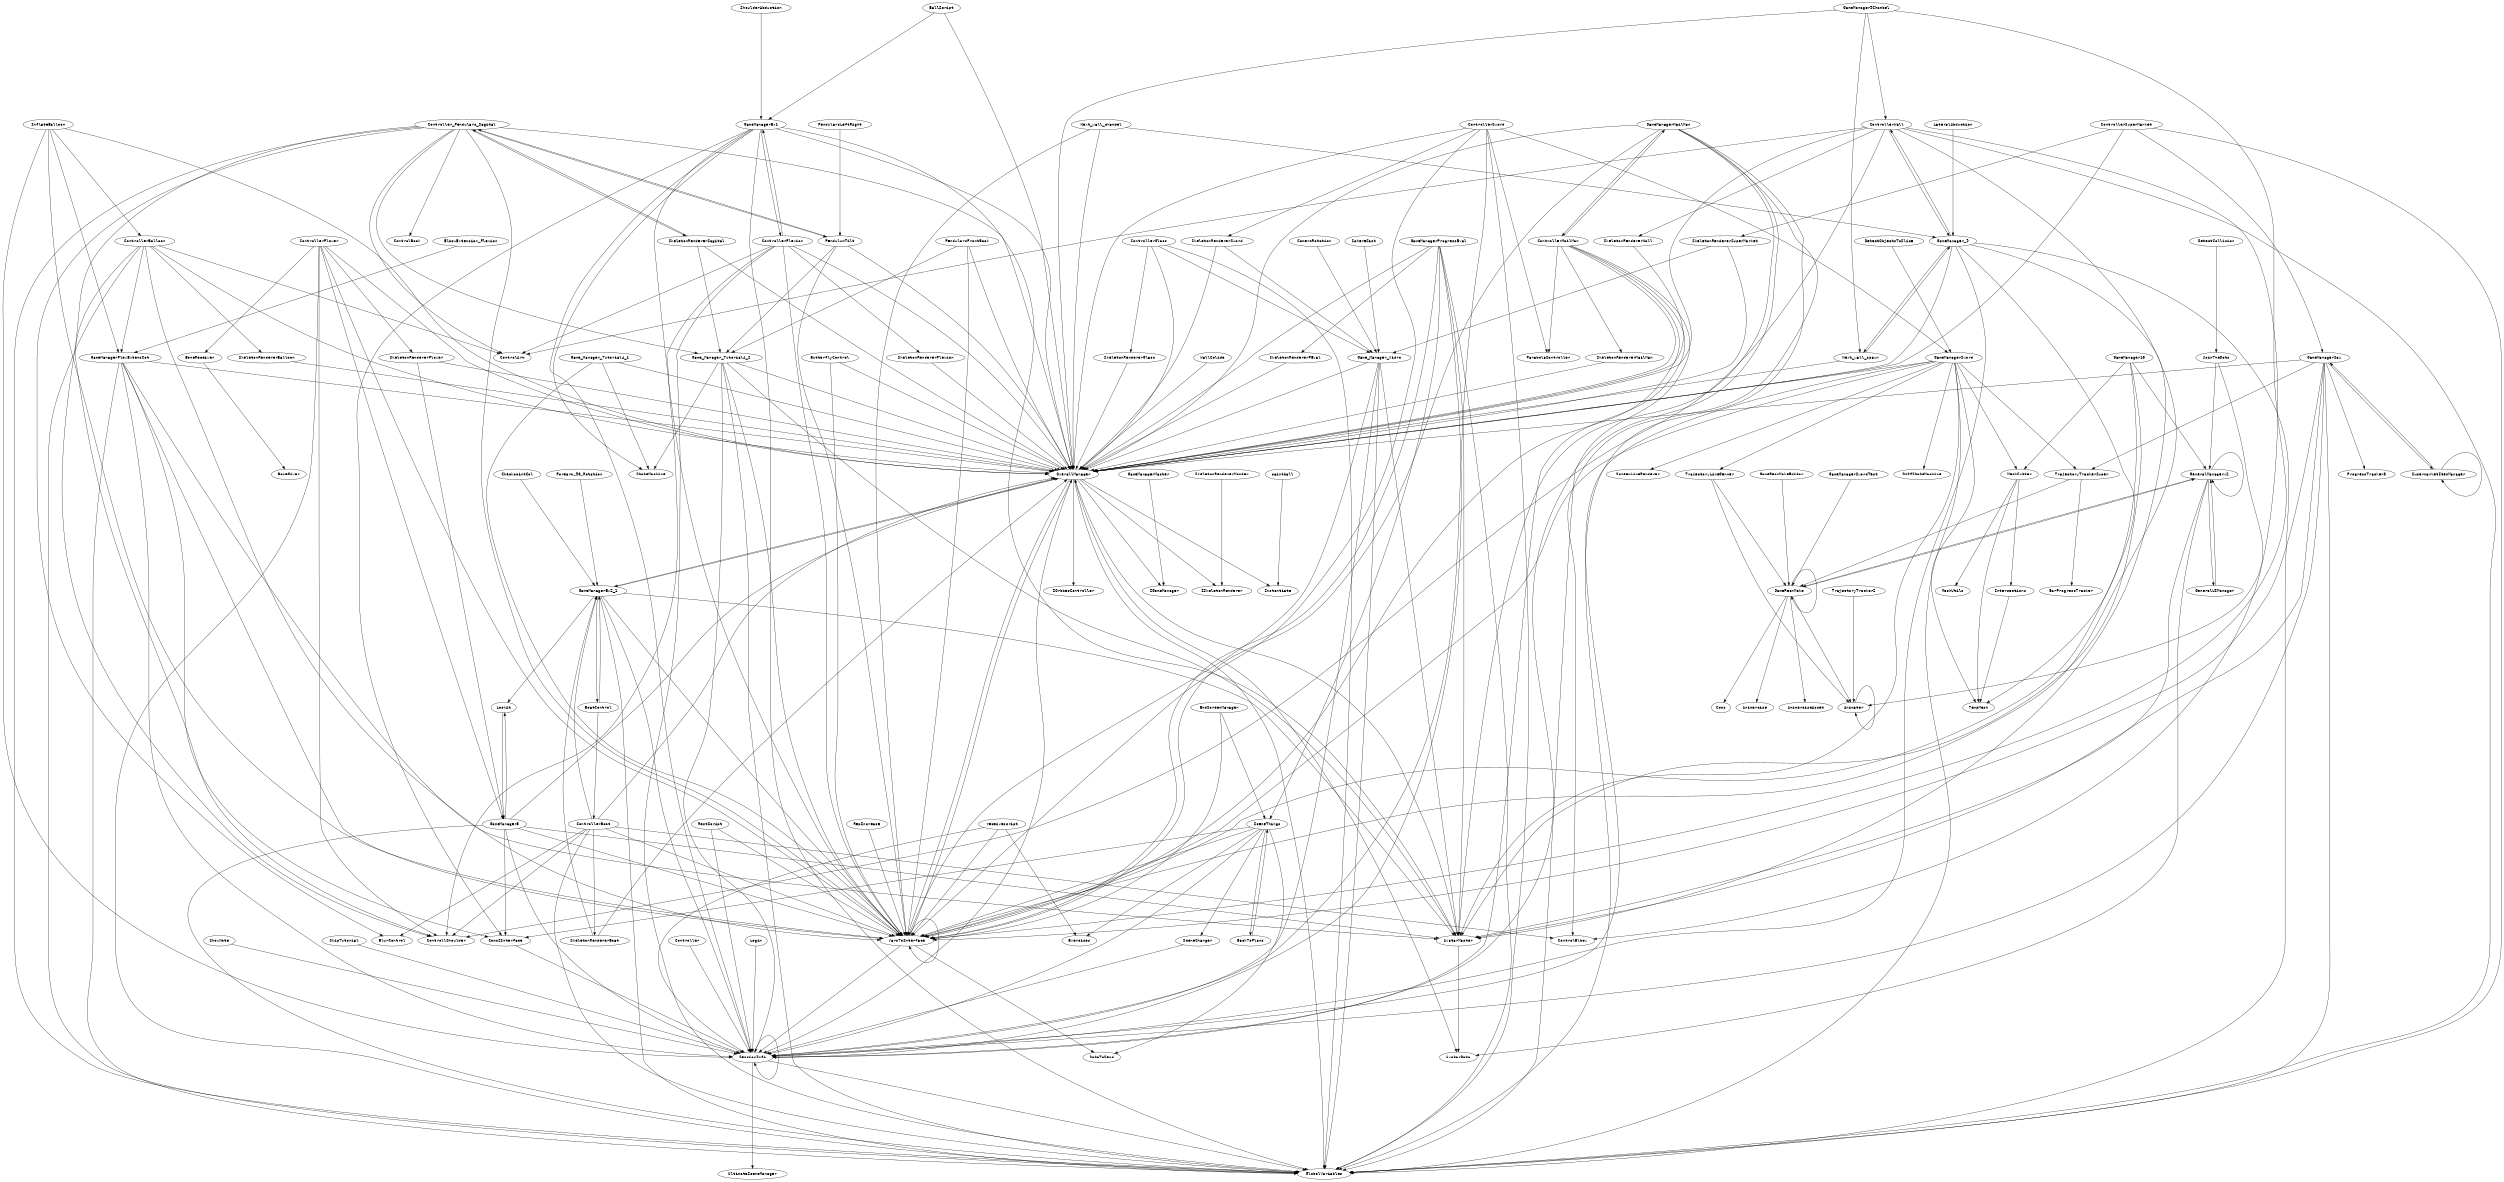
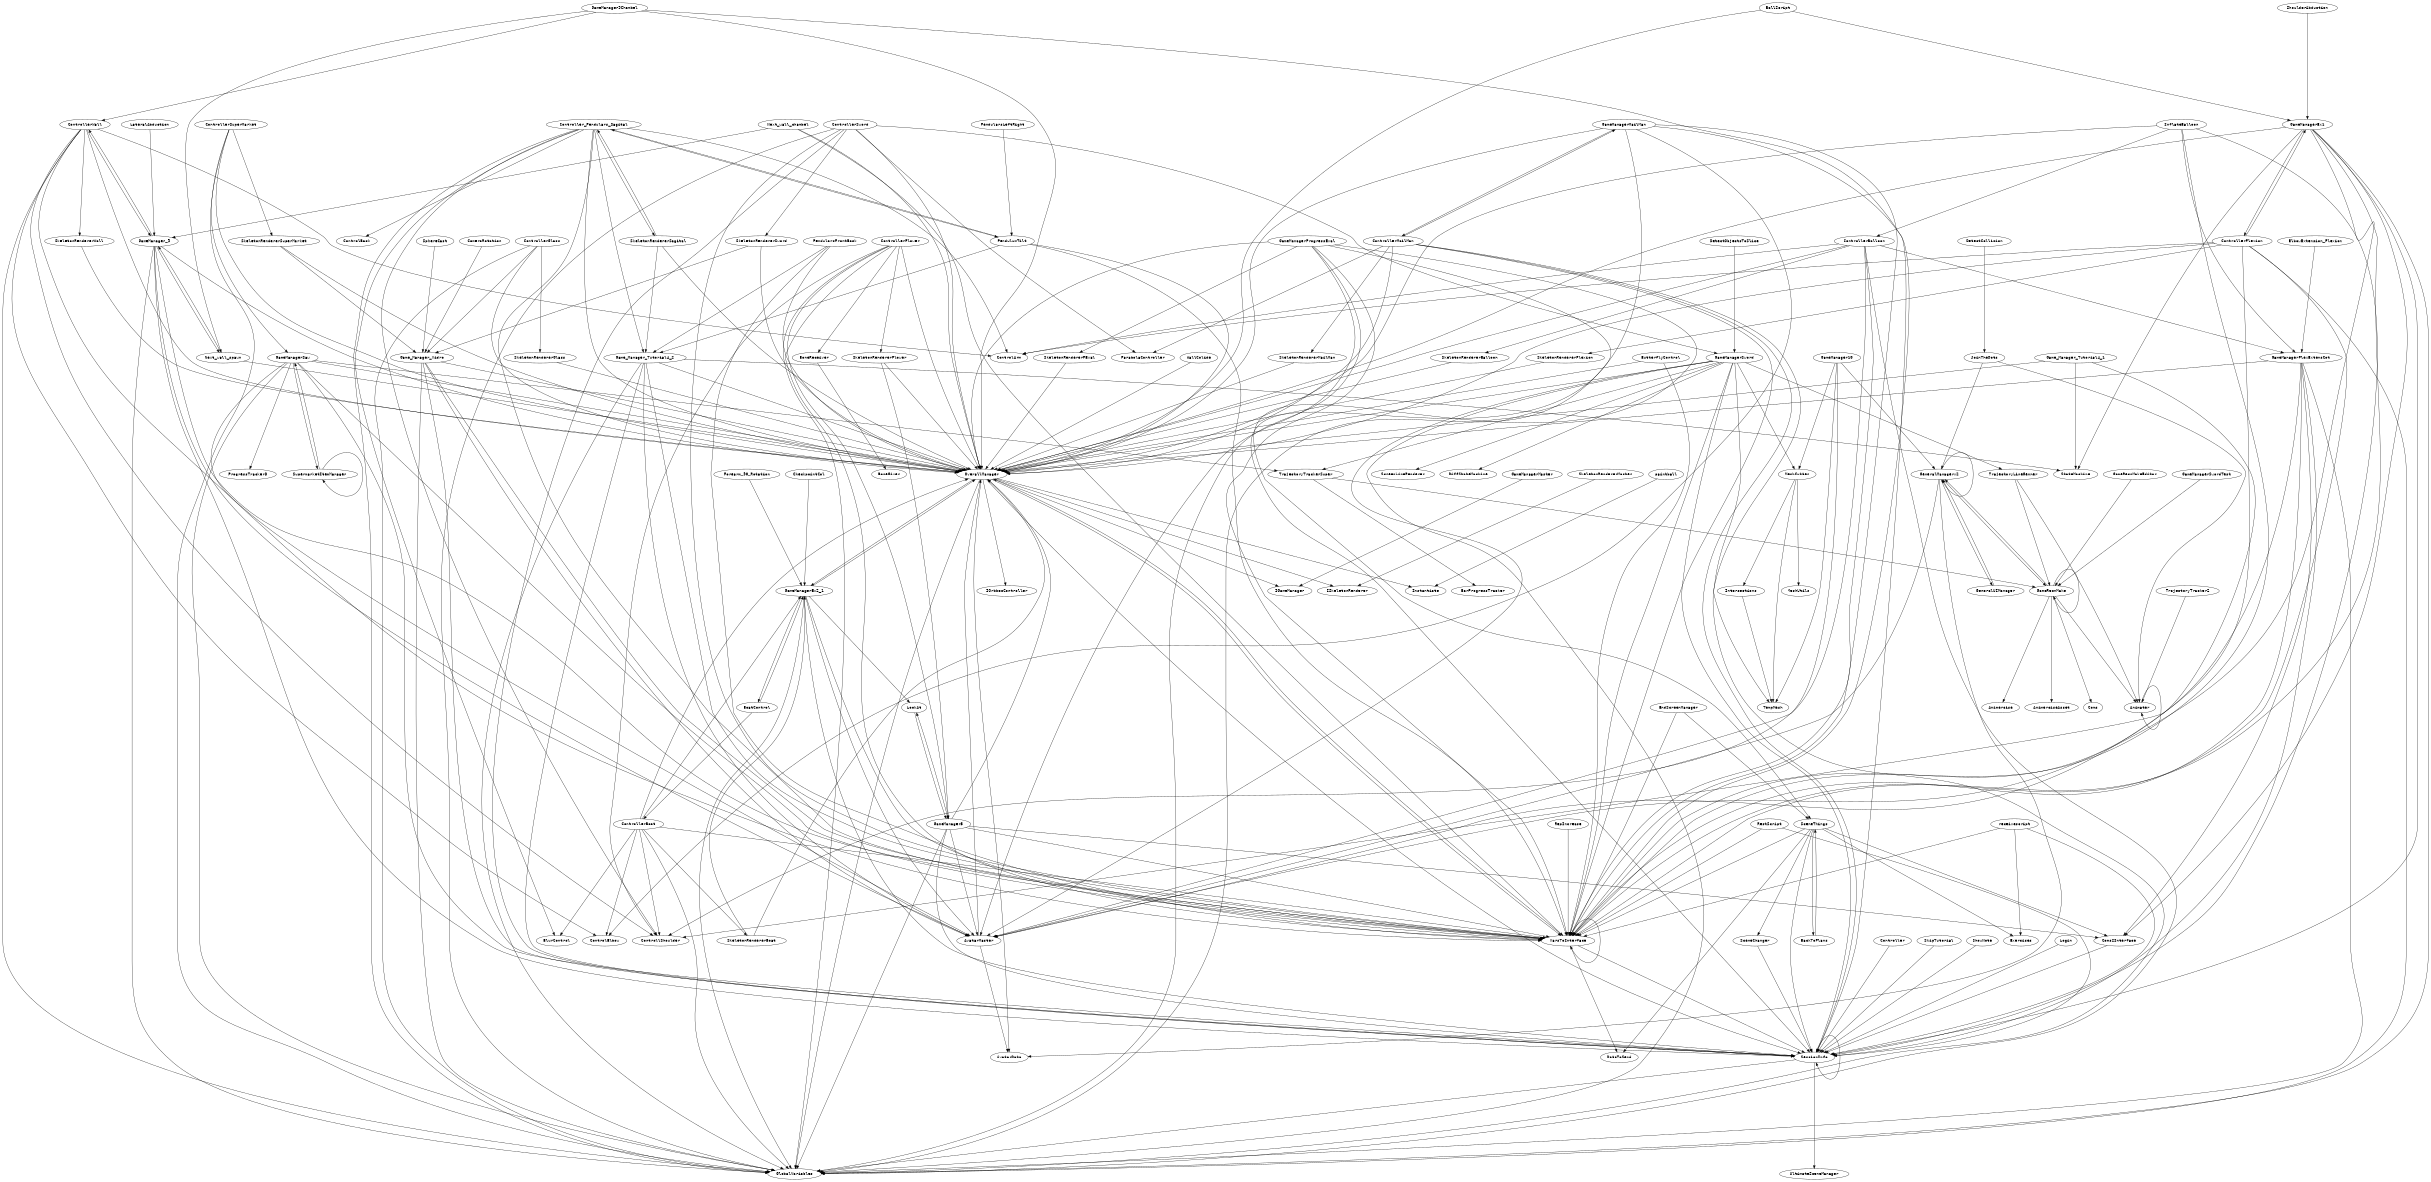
  digraph {
    fontname="DejaVu Sans Mono"
    nodesep=0.25
    ranksep=5.0
    node [fontname="DejaVu Sans Mono"]
    edge [fontname="DejaVu Sans Mono"]
    SessionInfo
    GlobalVariables
    UltimateSceneManager
    GeneralUIManager
    GeneralManagerv2
    AvatarMaster
    AvatarData
    GameRecnMake
    OverallManager
    Animater
    Animercise
    AnimerciseAsset
    n13 [label=Coms]
    BoneReceiver
    BoneGiver
    CheckpointCol
    GameManagerEx2_1
    VarsToInterface
    BoatControl
    LookAt
    IGameManager
    ISkeletonRenderer
    IOrbbecController
    Instantiate
    DataToSend
    ControllerBoat
    GameManager5
    SkeletonRendererSagital
    Game_Manager_Tutorial4_2
    Controller_Pendulars_Sagital
    StateMachine
    ControllShoulder
    ControlArm
    PendulumTilt
    ControlBack
    BlurControl
    GameManagerSword
    TempMesh
    MeshCutter
    TrajectoryTrackerSuper
    DiffStateMachine
    TrajectoryLineGenner
    ScreenLineRenderer
    MeshUtils
    Intersections
    BarProgressTracker
    ControllerBalloon
    SkeletonRendererBalloon
    GameManagerFlexExtensCot
    Coms2Interface
    GameManager10
    ShoulderAbduction
    GameManagerEx1
    ControllerFlexion
    SkeletonRendererFlexion
    PendularsLeftRight
    Next_wall_spawn
    GameManager_9
    ControllerWall
    ControlElbow
    SkeletonRendererWall
    CameraRotation
    Game_Manager_Vidro
    SkeletonRendererBoat
    SupermarketItemManager
    GameManagerSaw
    ProgressTracker3
    ControllerSword
    SkeletonRendererSword
    ParabolaController
    BallScript
    ButterflyControl
    ElbowExtension_Flexion
    n74 [label=Controller]
    GameManagerMaster
    SphereCast
    SkeletonRendererSuperMarket
    JoinTheDots
    SkeletonRendererPEval
    Forearm_90_Rotation
    InflateBalloon
    ControllerFlower
    SkeletonRendererFlower
    SkeletonRendererMaster
    SceneChanger
    PendularsFrontBack
    RestScript
    SkipTutorial
    ControllerSuperMarket
    GameManagerMailMan
    ControllerMailMan
    SkeletonRendererMailMan
    Game_Manager_Tutorial4_1
    ShowNote
    EndScreenManager
    SceneThings
    Exercises
    BackToPlans
    SkeletonRendererGlass
    DetectObjectsToSlice
    Next_wall_chambel
    receivescript
    WallColide
    GameManagerProgressEval
    LateralAbduction
    RepIncrease
    Login
    GameManager9Chambel
    ControllerGlass
    paintball
    GameManagerSwordTest
    GameRecnMakeEditor
    TrajectoryTracker2
    DetectCollision
    SessionInfo -> SessionInfo
    SessionInfo -> GlobalVariables
    SessionInfo -> UltimateSceneManager
    GeneralUIManager -> GeneralManagerv2
    GeneralManagerv2 -> GeneralUIManager
    GeneralManagerv2 -> GeneralManagerv2
    GeneralManagerv2 -> AvatarMaster
    GeneralManagerv2 -> AvatarData
    GeneralManagerv2 -> GameRecnMake
    AvatarMaster -> AvatarData
    AvatarMaster -> OverallManager
    GameRecnMake -> GeneralManagerv2
    GameRecnMake -> GameRecnMake
    GameRecnMake -> Animater
    GameRecnMake -> Animercise
    GameRecnMake -> AnimerciseAsset
    GameRecnMake -> n13
    OverallManager -> SessionInfo
    OverallManager -> GlobalVariables
    OverallManager -> AvatarData
    OverallManager -> GameManagerEx2_1
    OverallManager -> VarsToInterface
    OverallManager -> IGameManager
    OverallManager -> ISkeletonRenderer
    OverallManager -> IOrbbecController
    OverallManager -> Instantiate
    Animater -> Animater
    BoneReceiver -> BoneGiver
    CheckpointCol -> GameManagerEx2_1
    GameManagerEx2_1 -> SessionInfo
    GameManagerEx2_1 -> GlobalVariables
    GameManagerEx2_1 -> AvatarMaster
    GameManagerEx2_1 -> OverallManager
    GameManagerEx2_1 -> VarsToInterface
    GameManagerEx2_1 -> BoatControl
    GameManagerEx2_1 -> LookAt
    VarsToInterface -> SessionInfo
    VarsToInterface -> OverallManager
    VarsToInterface -> VarsToInterface
    VarsToInterface -> DataToSend
    BoatControl -> GameManagerEx2_1
    BoatControl -> ControllerBoat
    LookAt -> GameManager5
    ControllerBoat -> GlobalVariables
    ControllerBoat -> OverallManager
    ControllerBoat -> GameManagerEx2_1
    ControllerBoat -> VarsToInterface
    ControllerBoat -> ControllShoulder
    ControllerBoat -> BlurControl
    ControllerBoat -> ControlElbow
    ControllerBoat -> SkeletonRendererBoat
    GameManager5 -> SessionInfo
    GameManager5 -> GlobalVariables
    GameManager5 -> AvatarMaster
    GameManager5 -> OverallManager
    GameManager5 -> VarsToInterface
    GameManager5 -> LookAt
    GameManager5 -> Coms2Interface
    SkeletonRendererSagital -> OverallManager
    SkeletonRendererSagital -> Game_Manager_Tutorial4_2
    SkeletonRendererSagital -> Controller_Pendulars_Sagital
    Game_Manager_Tutorial4_2 -> SessionInfo
    Game_Manager_Tutorial4_2 -> GlobalVariables
    Game_Manager_Tutorial4_2 -> AvatarMaster
    Game_Manager_Tutorial4_2 -> OverallManager
    Game_Manager_Tutorial4_2 -> VarsToInterface
    Game_Manager_Tutorial4_2 -> StateMachine
    Controller_Pendulars_Sagital -> GlobalVariables
    Controller_Pendulars_Sagital -> OverallManager
    Controller_Pendulars_Sagital -> VarsToInterface
    Controller_Pendulars_Sagital -> SkeletonRendererSagital
    Controller_Pendulars_Sagital -> Game_Manager_Tutorial4_2
    Controller_Pendulars_Sagital -> ControllShoulder
    Controller_Pendulars_Sagital -> ControlArm
    Controller_Pendulars_Sagital -> PendulumTilt
    Controller_Pendulars_Sagital -> ControlBack
    Controller_Pendulars_Sagital -> BlurControl
    PendulumTilt -> OverallManager
    PendulumTilt -> VarsToInterface
    PendulumTilt -> Game_Manager_Tutorial4_2
    PendulumTilt -> Controller_Pendulars_Sagital
    GameManagerSword -> SessionInfo
    GameManagerSword -> GlobalVariables
    GameManagerSword -> AvatarMaster
    GameManagerSword -> OverallManager
    GameManagerSword -> VarsToInterface
    GameManagerSword -> TempMesh
    GameManagerSword -> MeshCutter
    GameManagerSword -> TrajectoryTrackerSuper
    GameManagerSword -> DiffStateMachine
    GameManagerSword -> TrajectoryLineGenner
    GameManagerSword -> ScreenLineRenderer
    MeshCutter -> TempMesh
    MeshCutter -> MeshUtils
    MeshCutter -> Intersections
    TrajectoryTrackerSuper -> GameRecnMake
    TrajectoryTrackerSuper -> BarProgressTracker
    TrajectoryLineGenner -> GameRecnMake
    TrajectoryLineGenner -> Animater
    Intersections -> TempMesh
    ControllerBalloon -> GlobalVariables
    ControllerBalloon -> OverallManager
    ControllerBalloon -> VarsToInterface
    ControllerBalloon -> ControllShoulder
    ControllerBalloon -> ControlArm
    ControllerBalloon -> SkeletonRendererBalloon
    ControllerBalloon -> GameManagerFlexExtensCot
    SkeletonRendererBalloon -> OverallManager
    GameManagerFlexExtensCot -> SessionInfo
    GameManagerFlexExtensCot -> GlobalVariables
    GameManagerFlexExtensCot -> AvatarMaster
    GameManagerFlexExtensCot -> OverallManager
    GameManagerFlexExtensCot -> VarsToInterface
    GameManagerFlexExtensCot -> Coms2Interface
    Coms2Interface -> SessionInfo
    GameManager10 -> GeneralManagerv2
    GameManager10 -> AvatarMaster
    GameManager10 -> TempMesh
    GameManager10 -> MeshCutter
    ShoulderAbduction -> GameManagerEx1
    GameManagerEx1 -> SessionInfo
    GameManagerEx1 -> GlobalVariables
    GameManagerEx1 -> AvatarMaster
    GameManagerEx1 -> OverallManager
    GameManagerEx1 -> VarsToInterface
    GameManagerEx1 -> StateMachine
    GameManagerEx1 -> Coms2Interface
    GameManagerEx1 -> ControllerFlexion
    ControllerFlexion -> GlobalVariables
    ControllerFlexion -> OverallManager
    ControllerFlexion -> VarsToInterface
    ControllerFlexion -> ControllShoulder
    ControllerFlexion -> ControlArm
    ControllerFlexion -> GameManagerEx1
    ControllerFlexion -> SkeletonRendererFlexion
    SkeletonRendererFlexion -> OverallManager
    PendularsLeftRight -> PendulumTilt
    Next_wall_spawn -> OverallManager
    Next_wall_spawn -> GameManager_9
    GameManager_9 -> SessionInfo
    GameManager_9 -> GlobalVariables
    GameManager_9 -> AvatarMaster
    GameManager_9 -> OverallManager
    GameManager_9 -> VarsToInterface
    GameManager_9 -> Next_wall_spawn
    GameManager_9 -> ControllerWall
    ControllerWall -> GlobalVariables
    ControllerWall -> OverallManager
    ControllerWall -> VarsToInterface
    ControllerWall -> ControllShoulder
    ControllerWall -> ControlArm
    ControllerWall -> GameManager_9
    ControllerWall -> ControlElbow
    ControllerWall -> SkeletonRendererWall
    SkeletonRendererWall -> OverallManager
    CameraRotation -> Game_Manager_Vidro
    Game_Manager_Vidro -> SessionInfo
    Game_Manager_Vidro -> GlobalVariables
    Game_Manager_Vidro -> AvatarMaster
    Game_Manager_Vidro -> OverallManager
    Game_Manager_Vidro -> VarsToInterface
    SkeletonRendererBoat -> OverallManager
    SkeletonRendererBoat -> GameManagerEx2_1
    SupermarketItemManager -> SupermarketItemManager
    SupermarketItemManager -> GameManagerSaw
    GameManagerSaw -> SessionInfo
    GameManagerSaw -> GlobalVariables
    GameManagerSaw -> AvatarMaster
    GameManagerSaw -> OverallManager
    GameManagerSaw -> VarsToInterface
    GameManagerSaw -> TrajectoryTrackerSuper
    GameManagerSaw -> SupermarketItemManager
    GameManagerSaw -> ProgressTracker3
    ControllerSword -> SessionInfo
    ControllerSword -> GlobalVariables
    ControllerSword -> OverallManager
    ControllerSword -> VarsToInterface
    ControllerSword -> GameManagerSword
    ControllerSword -> SkeletonRendererSword
    ControllerSword -> ParabolaController
    SkeletonRendererSword -> OverallManager
    SkeletonRendererSword -> Game_Manager_Vidro
    BallScript -> OverallManager
    BallScript -> GameManagerEx1
    ButterflyControl -> OverallManager
    ButterflyControl -> VarsToInterface
    ElbowExtension_Flexion -> GameManagerFlexExtensCot
    n74 -> SessionInfo
    GameManagerMaster -> IGameManager
    SphereCast -> Game_Manager_Vidro
    SkeletonRendererSuperMarket -> OverallManager
    SkeletonRendererSuperMarket -> Game_Manager_Vidro
    JoinTheDots -> GeneralManagerv2
    JoinTheDots -> Animater
    SkeletonRendererPEval -> OverallManager
    Forearm_90_Rotation -> GameManagerEx2_1
    InflateBalloon -> SessionInfo
    InflateBalloon -> OverallManager
    InflateBalloon -> VarsToInterface
    InflateBalloon -> ControllerBalloon
    InflateBalloon -> GameManagerFlexExtensCot
    ControllerFlower -> GlobalVariables
    ControllerFlower -> OverallManager
    ControllerFlower -> BoneReceiver
    ControllerFlower -> VarsToInterface
    ControllerFlower -> GameManager5
    ControllerFlower -> ControllShoulder
    ControllerFlower -> SkeletonRendererFlower
    SkeletonRendererFlower -> OverallManager
    SkeletonRendererFlower -> GameManager5
    SkeletonRendererMaster -> ISkeletonRenderer
    SceneChanger -> SessionInfo
    PendularsFrontBack -> OverallManager
    PendularsFrontBack -> VarsToInterface
    PendularsFrontBack -> Game_Manager_Tutorial4_2
    RestScript -> SessionInfo
    RestScript -> VarsToInterface
    SkipTutorial -> SessionInfo
    ControllerSuperMarket -> GlobalVariables
    ControllerSuperMarket -> OverallManager
    ControllerSuperMarket -> GameManagerSaw
    ControllerSuperMarket -> SkeletonRendererSuperMarket
    GameManagerMailMan -> SessionInfo
    GameManagerMailMan -> GlobalVariables
-   GameManagerMailMan -> AvatarMaster
    GameManagerMailMan -> OverallManager
    GameManagerMailMan -> VarsToInterface
    GameManagerMailMan -> ControlElbow
    GameManagerMailMan -> ControllerMailMan
    ControllerMailMan -> SessionInfo
    ControllerMailMan -> GlobalVariables
    ControllerMailMan -> OverallManager
    ControllerMailMan -> VarsToInterface
    ControllerMailMan -> ParabolaController
    ControllerMailMan -> GameManagerMailMan
    ControllerMailMan -> SkeletonRendererMailMan
    SkeletonRendererMailMan -> OverallManager
    Game_Manager_Tutorial4_1 -> OverallManager
    Game_Manager_Tutorial4_1 -> VarsToInterface
    Game_Manager_Tutorial4_1 -> StateMachine
    ShowNote -> SessionInfo
    EndScreenManager -> VarsToInterface
    EndScreenManager -> SceneThings
    SceneThings -> SessionInfo
    SceneThings -> VarsToInterface
    SceneThings -> DataToSend
    SceneThings -> Coms2Interface
    SceneThings -> SceneChanger
    SceneThings -> Exercises
    SceneThings -> BackToPlans
    BackToPlans -> SceneThings
    SkeletonRendererGlass -> OverallManager
    DetectObjectsToSlice -> GameManagerSword
    Next_wall_chambel -> OverallManager
    Next_wall_chambel -> VarsToInterface
    Next_wall_chambel -> GameManager_9
    receivescript -> SessionInfo
    receivescript -> VarsToInterface
    receivescript -> Exercises
    WallColide -> OverallManager
    GameManagerProgressEval -> SessionInfo
    GameManagerProgressEval -> GlobalVariables
    GameManagerProgressEval -> AvatarMaster
    GameManagerProgressEval -> OverallManager
    GameManagerProgressEval -> VarsToInterface
    GameManagerProgressEval -> SkeletonRendererPEval
    GameManagerProgressEval -> SceneThings
    LateralAbduction -> GameManager_9
    RepIncrease -> VarsToInterface
    Login -> SessionInfo
    GameManager9Chambel -> OverallManager
    GameManager9Chambel -> VarsToInterface
    GameManager9Chambel -> Next_wall_spawn
    GameManager9Chambel -> ControllerWall
    ControllerGlass -> GlobalVariables
    ControllerGlass -> OverallManager
    ControllerGlass -> Game_Manager_Vidro
    ControllerGlass -> SkeletonRendererGlass
    paintball -> Instantiate
    GameManagerSwordTest -> GameRecnMake
    GameRecnMakeEditor -> GameRecnMake
    TrajectoryTracker2 -> Animater
    DetectCollision -> JoinTheDots
  }
